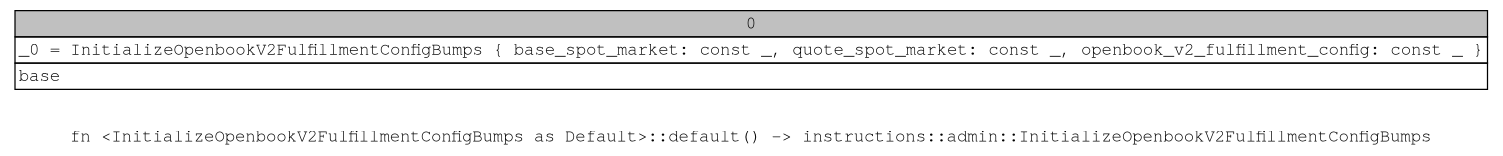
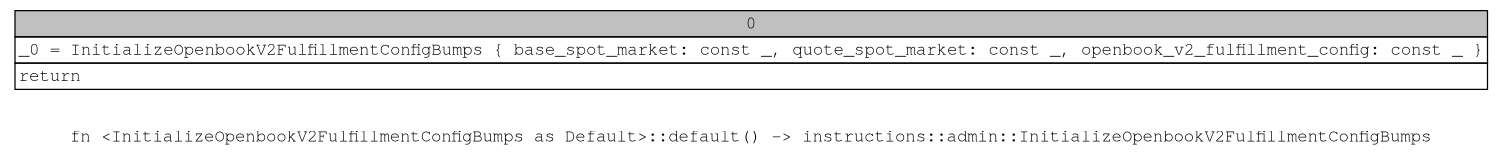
  digraph {
    fontname="Courier, monospace"
    label=<fn &lt;InitializeOpenbookV2FulfillmentConfigBumps as Default&gt;::default() -&gt; instructions::admin::InitializeOpenbookV2FulfillmentConfigBumps<br align="left"/>>
-   n1 [fontname="Courier, monospace" label=<<table border="0" cellborder="1" cellspacing="0"><tr><td bgcolor="gray" align="center" colspan="1">0</td></tr><tr><td align="left" balign="left">_0 = InitializeOpenbookV2FulfillmentConfigBumps { base_spot_market: const _, quote_spot_market: const _, openbook_v2_fulfillment_config: const _ }<br/></td></tr><tr><td align="left">base</td></tr></table>> shape=none]
+   n1 [fontname="Courier, monospace" label=<<table border="0" cellborder="1" cellspacing="0"><tr><td bgcolor="gray" align="center" colspan="1">0</td></tr><tr><td align="left" balign="left">_0 = InitializeOpenbookV2FulfillmentConfigBumps { base_spot_market: const _, quote_spot_market: const _, openbook_v2_fulfillment_config: const _ }<br/></td></tr><tr><td align="left">return</td></tr></table>> shape=none]
  }
